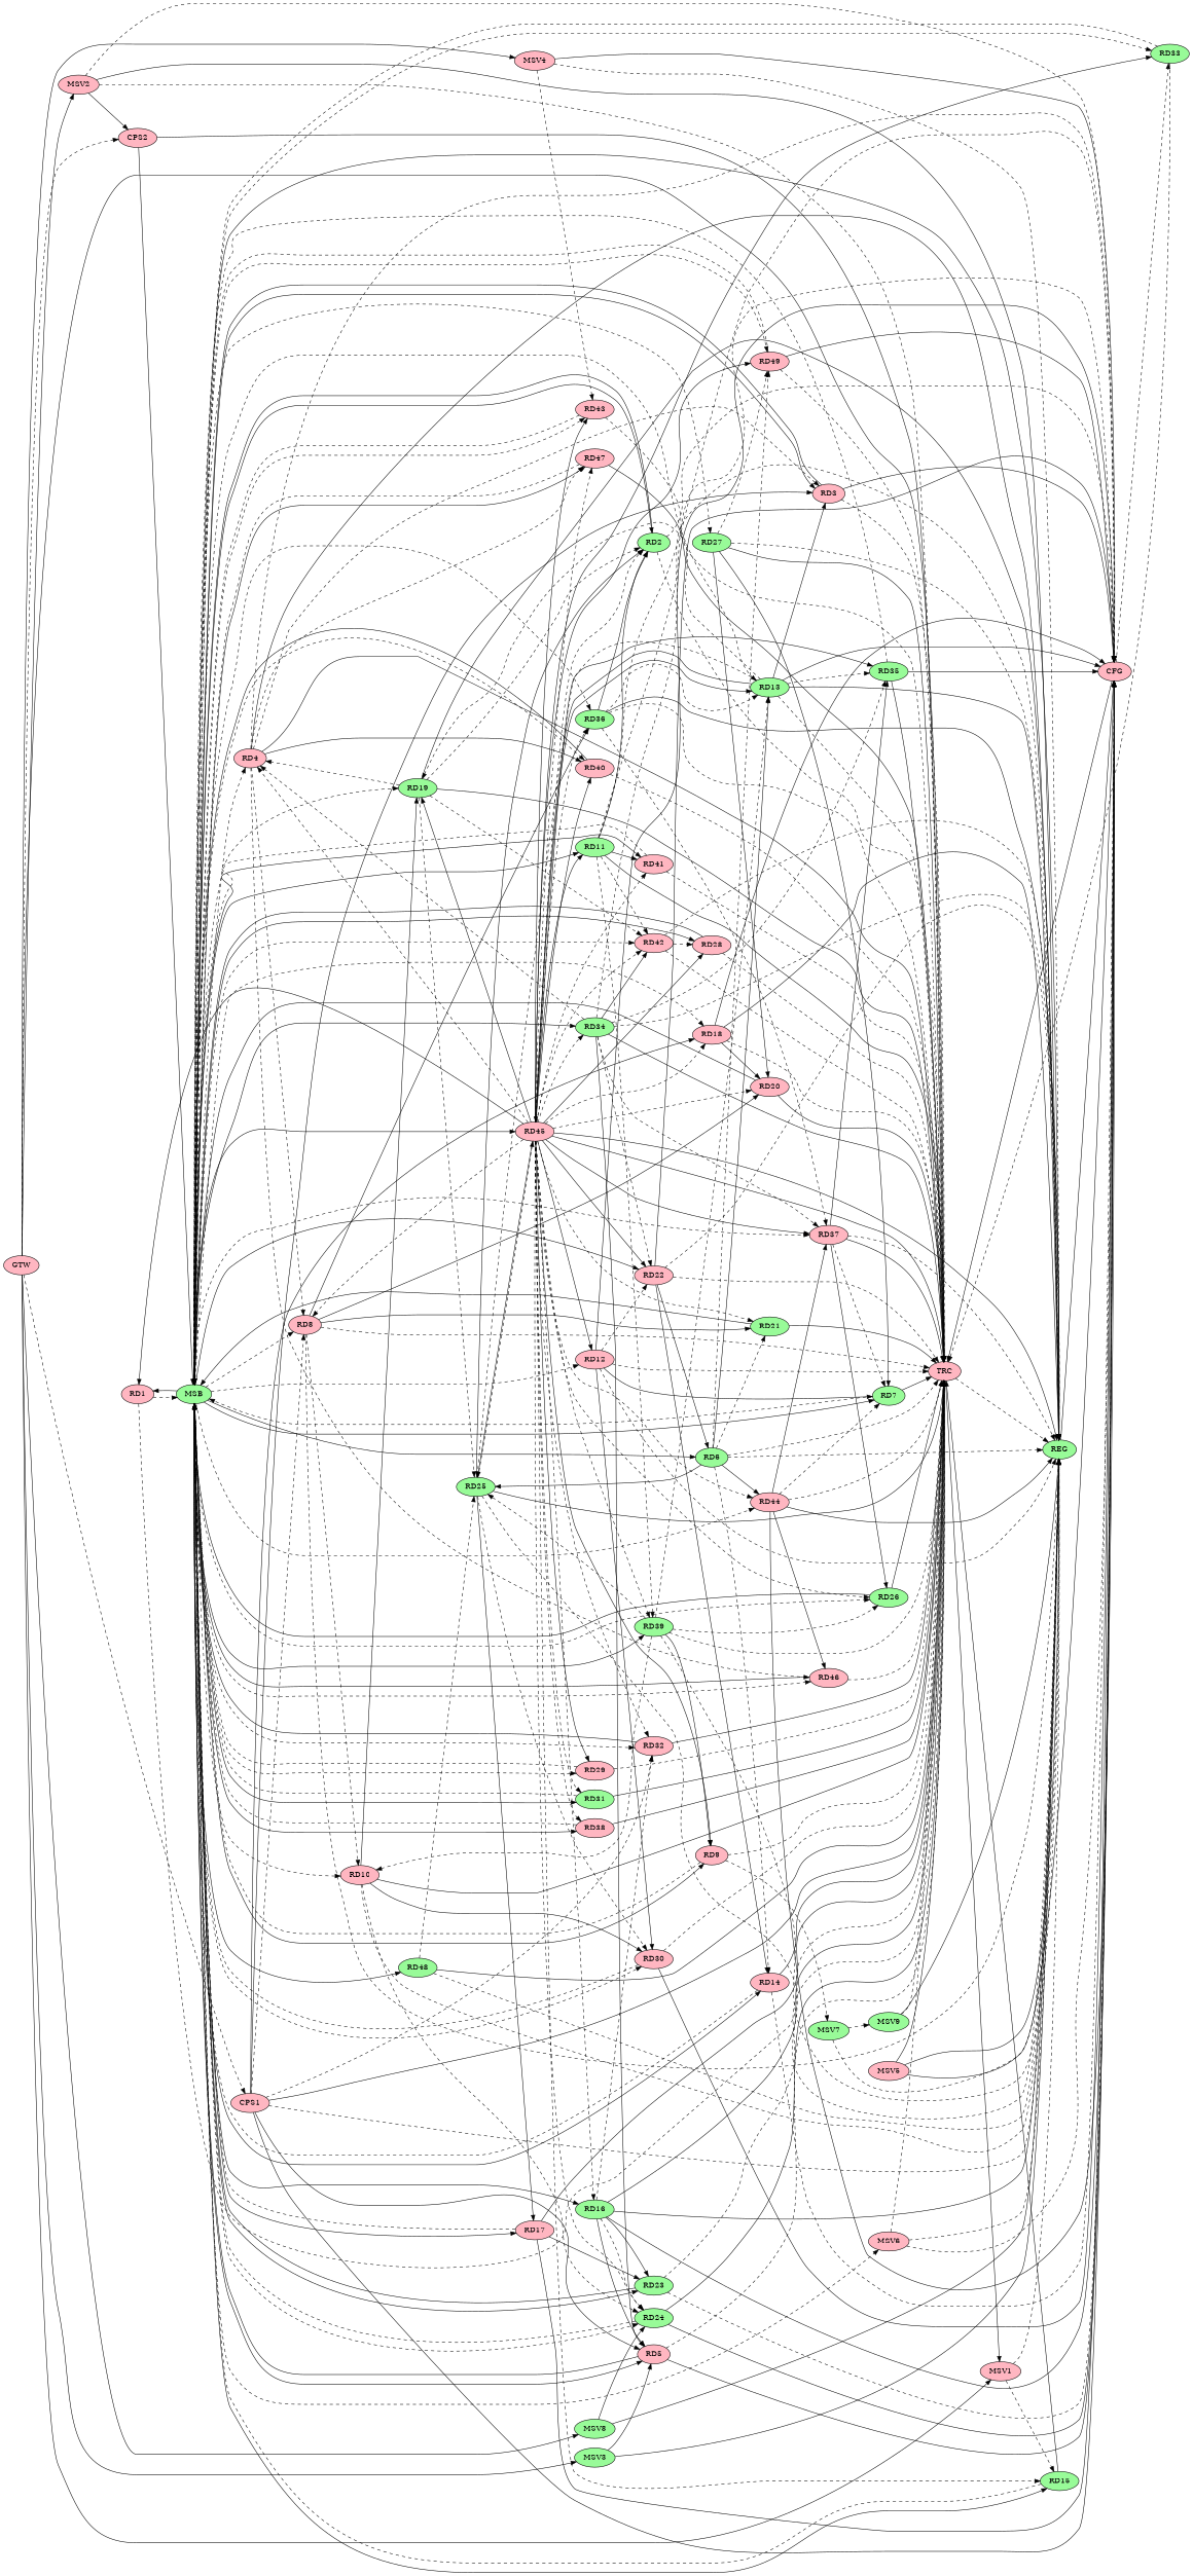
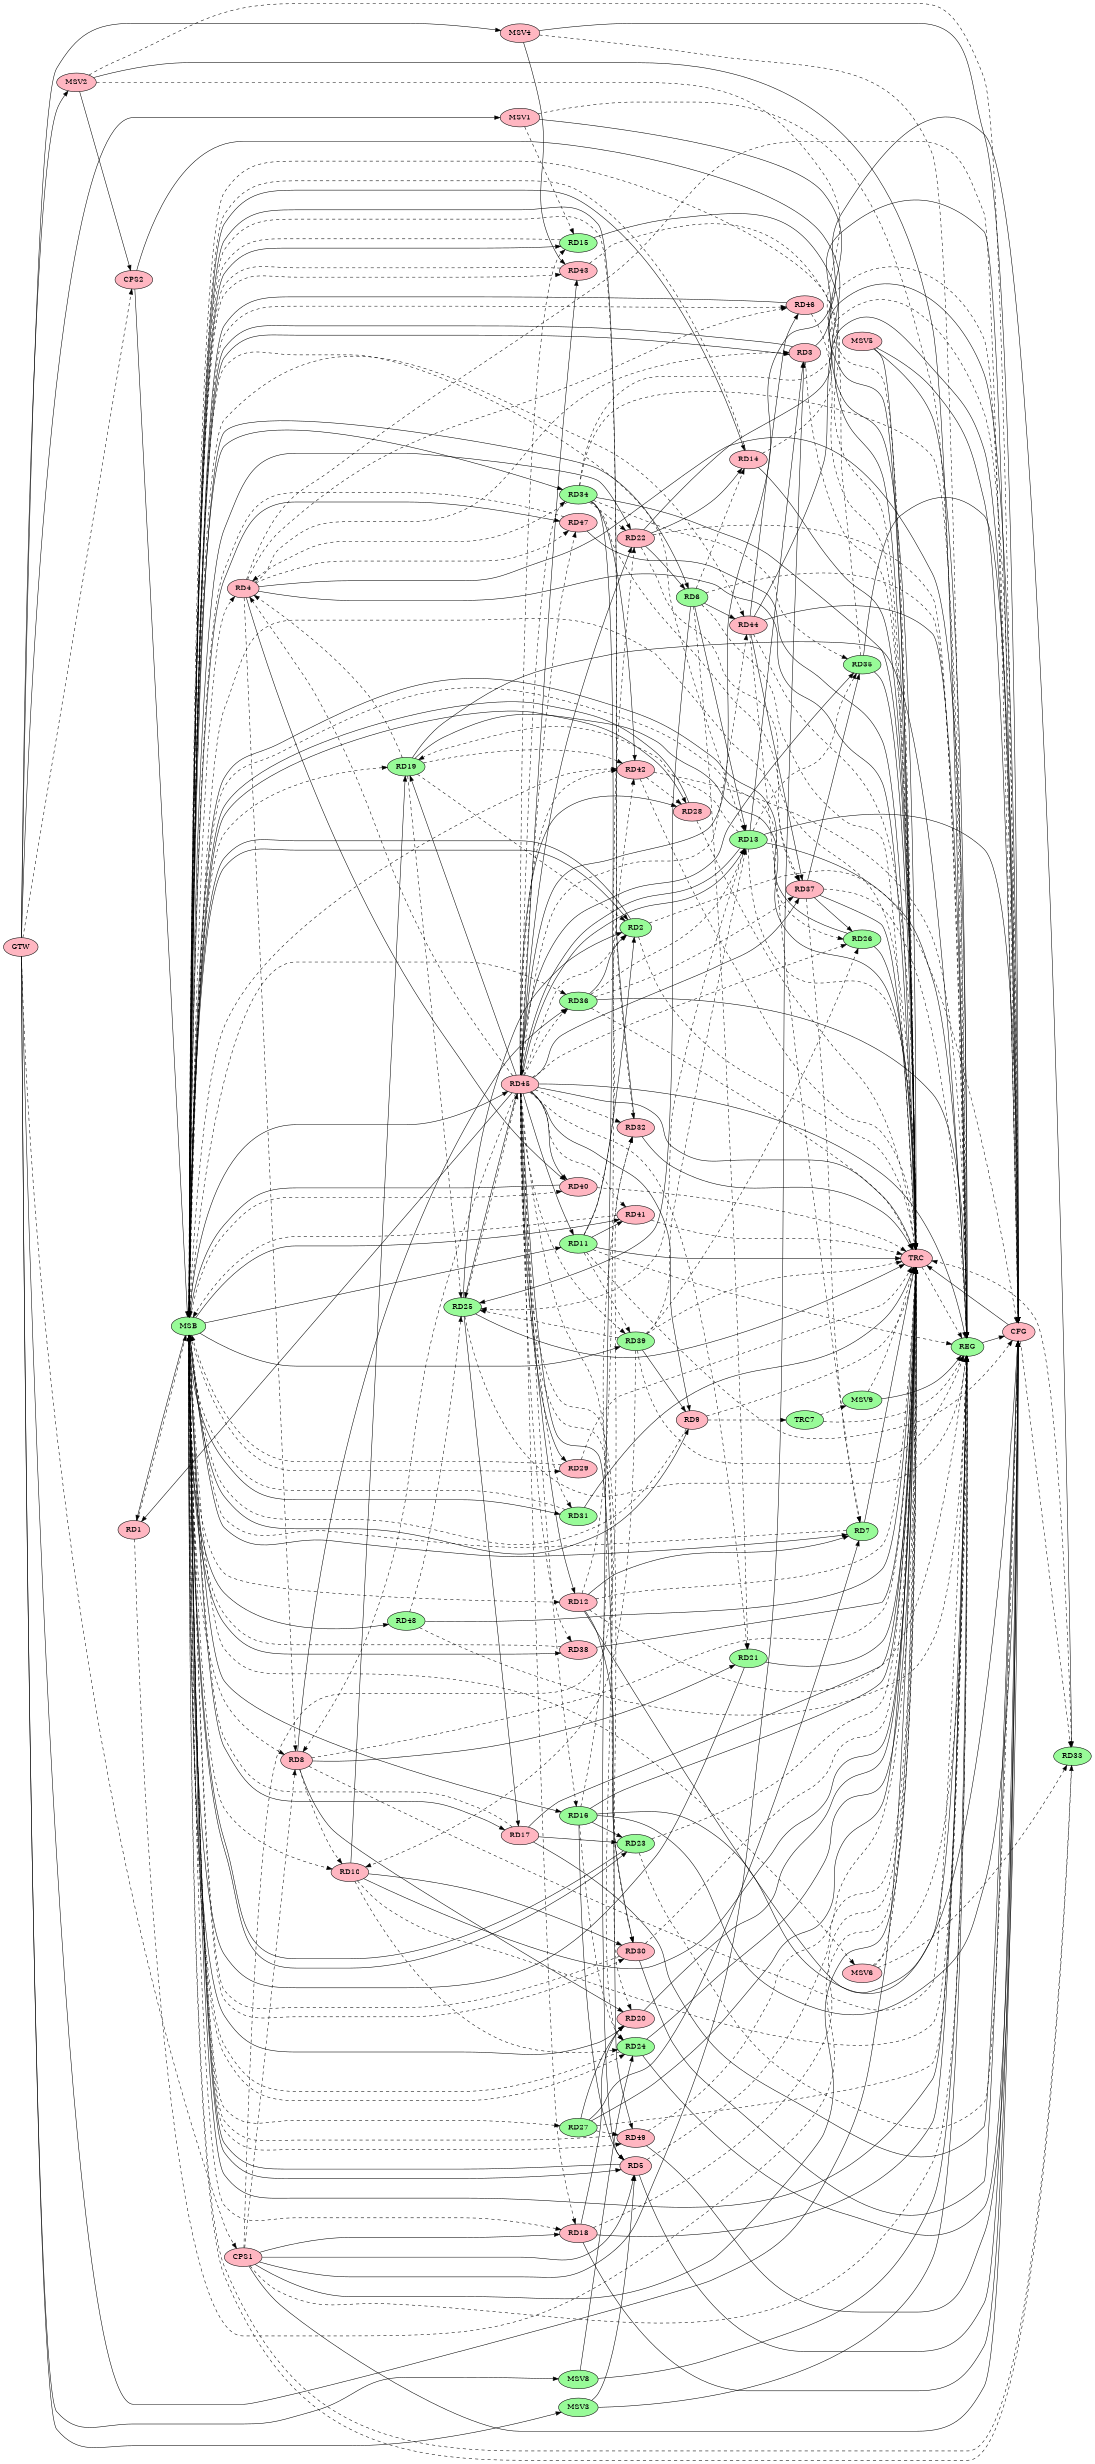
  strict digraph {
    rankdir=LR
    node [fillcolor=lightpink style=filled]
    edge [style=dashed]
    n1 [label=RD1]
    n2 [fillcolor=palegreen label=MSB]
    n3 [label=TRC]
    n4 [fillcolor=palegreen label=RD2]
    n5 [label=RD3]
    n6 [label=RD4]
    n7 [label=RD8]
    n8 [label=RD40]
    n9 [label=RD46]
    n10 [label=RD47]
    n11 [fillcolor=palegreen label=REG]
    n12 [label=RD5]
    n13 [fillcolor=palegreen label=RD6]
    n14 [fillcolor=palegreen label=RD13]
    n15 [label=RD14]
    n16 [label=RD44]
    n17 [label=RD49]
    n18 [fillcolor=palegreen label=RD7]
    n19 [label=RD10]
    n20 [fillcolor=palegreen label=RD36]
    n21 [label=RD9]
    n22 [fillcolor=palegreen label=RD19]
    n23 [fillcolor=palegreen label=RD24]
    n24 [label=RD30]
    n25 [fillcolor=palegreen label=RD11]
    n26 [fillcolor=palegreen label=RD39]
    n27 [label=RD41]
    n28 [label=RD42]
    n29 [label=RD12]
    n30 [label=RD22]
    n31 [label=RD45]
    n32 [fillcolor=palegreen label=RD15]
    n33 [fillcolor=palegreen label=RD16]
    n34 [fillcolor=palegreen label=RD23]
    n35 [label=RD32]
    n36 [label=RD17]
    n37 [label=RD18]
    n38 [fillcolor=palegreen label=RD26]
    n39 [fillcolor=palegreen label=RD27]
    n40 [label=RD28]
    n41 [label=RD29]
    n42 [fillcolor=palegreen label=RD31]
    n43 [fillcolor=palegreen label=RD33]
    n44 [fillcolor=palegreen label=RD34]
    n45 [label=RD37]
    n46 [label=RD38]
    n47 [label=RD43]
    n48 [fillcolor=palegreen label=RD48]
    n49 [label=MSV6]
    n50 [label=CFG]
    n51 [fillcolor=palegreen label=RD21]
    n52 [label=RD20]
    n53 [fillcolor=palegreen label=RD25]
    n54 [fillcolor=palegreen label=RD35]
-   n55 [fillcolor=palegreen label=MSV7]
+   n55 [fillcolor=palegreen label=TRC7]
    n56 [fillcolor=palegreen label=MSV9]
    n57 [label=MSV5]
    n58 [label=CPS1]
    n59 [label=CPS2]
    n60 [label=GTW]
    n61 [label=MSV1]
    n62 [label=MSV2]
    n63 [fillcolor=palegreen label=MSV3]
    n64 [label=MSV4]
    n65 [fillcolor=palegreen label=MSV8]
    n1 -> n2
    n1 -> n3
    n2 -> n1 [style=solid]
    n2 -> n4 [style=solid]
    n2 -> n5 [style=solid]
    n2 -> n6
    n2 -> n7
    n2 -> n8
    n2 -> n9
    n2 -> n10 [style=solid]
    n2 -> n11 [style=solid]
    n2 -> n12 [style=solid]
    n2 -> n13 [style=solid]
    n2 -> n14
    n2 -> n15 [style=solid]
    n2 -> n16
    n2 -> n17
    n2 -> n18 [style=solid]
    n2 -> n19
    n2 -> n20
    n2 -> n21 [style=solid]
    n2 -> n22
    n2 -> n23
    n2 -> n24
    n2 -> n25 [style=solid]
    n2 -> n26 [style=solid]
    n2 -> n27 [style=solid]
    n2 -> n28
    n2 -> n29
    n2 -> n30 [style=solid]
    n2 -> n31 [style=solid]
    n2 -> n32 [style=solid]
    n2 -> n33 [style=solid]
    n2 -> n34 [style=solid]
    n2 -> n35
    n2 -> n36 [style=solid]
    n2 -> n37
    n2 -> n38
    n2 -> n39
    n2 -> n40 [style=solid]
    n2 -> n41
    n2 -> n42 [style=solid]
    n2 -> n43
    n2 -> n44 [style=solid]
    n2 -> n45
    n2 -> n46 [style=solid]
    n2 -> n47
    n2 -> n48 [style=solid]
    n2 -> n49
    n3 -> n11
    n4 -> n2 [style=solid]
    n4 -> n3
    n4 -> n50
    n5 -> n2 [style=solid]
    n5 -> n3
    n5 -> n50 [style=solid]
    n6 -> n3 [style=solid]
    n6 -> n5
    n6 -> n7
    n6 -> n8 [style=solid]
    n6 -> n9
    n6 -> n10
    n6 -> n11 [style=solid]
    n6 -> n50
    n7 -> n3
    n7 -> n11
    n7 -> n19
    n7 -> n20 [style=solid]
    n7 -> n51 [style=solid]
    n7 -> n52 [style=solid]
    n8 -> n2 [style=solid]
    n8 -> n3
    n9 -> n2 [style=solid]
    n9 -> n3
    n10 -> n2
    n10 -> n3 [style=solid]
    n11 -> n50 [style=solid]
    n12 -> n2 [style=solid]
    n12 -> n3
    n12 -> n50 [style=solid]
    n13 -> n3
    n13 -> n11
    n13 -> n14 [style=solid]
    n13 -> n15
    n13 -> n16 [style=solid]
-   n13 -> n17
    n13 -> n51
    n13 -> n53 [style=solid]
    n14 -> n3
    n14 -> n5 [style=solid]
    n14 -> n11 [style=solid]
    n14 -> n22
    n14 -> n31 [style=solid]
    n14 -> n50 [style=solid]
    n14 -> n53
    n14 -> n54
    n15 -> n2
    n15 -> n3 [style=solid]
    n15 -> n50
    n16 -> n3
    n16 -> n9 [style=solid]
    n16 -> n11 [style=solid]
    n16 -> n18
    n16 -> n45 [style=solid]
    n16 -> n50 [style=solid]
    n17 -> n2
    n17 -> n3
    n17 -> n50 [style=solid]
    n18 -> n2
    n18 -> n3 [style=solid]
    n19 -> n3 [style=solid]
    n19 -> n11
    n19 -> n22 [style=solid]
    n19 -> n23
    n19 -> n24 [style=solid]
    n20 -> n3
    n20 -> n4 [style=solid]
    n20 -> n11 [style=solid]
    n20 -> n14
    n20 -> n45
    n21 -> n2
    n21 -> n3
    n21 -> n55
    n22 -> n3 [style=solid]
    n22 -> n4
    n22 -> n6
    n22 -> n11 [style=solid]
    n22 -> n28
    n22 -> n53
    n23 -> n2
    n23 -> n3 [style=solid]
    n23 -> n50 [style=solid]
    n24 -> n2
    n24 -> n3
    n24 -> n50 [style=solid]
    n25 -> n3 [style=solid]
    n25 -> n4 [style=solid]
    n25 -> n11
    n25 -> n26
    n25 -> n27 [style=solid]
    n25 -> n28
    n25 -> n50
    n26 -> n3
    n26 -> n11
    n26 -> n14
    n26 -> n19
    n26 -> n21 [style=solid]
    n26 -> n38
    n26 -> n53
    n27 -> n2
    n27 -> n3
    n28 -> n3
    n28 -> n11
    n28 -> n40
    n29 -> n3
    n29 -> n11
    n29 -> n18 [style=solid]
    n29 -> n24 [style=solid]
    n29 -> n30
    n29 -> n50 [style=solid]
    n30 -> n3
    n30 -> n11
    n30 -> n13 [style=solid]
    n30 -> n15 [style=solid]
    n30 -> n50 [style=solid]
    n31 -> n1 [style=solid]
    n31 -> n3 [style=solid]
    n31 -> n4
    n31 -> n6
    n31 -> n7
    n31 -> n8 [style=solid]
    n31 -> n10
    n31 -> n11 [style=solid]
    n31 -> n14 [style=solid]
    n31 -> n16
    n31 -> n17 [style=solid]
    n31 -> n20
    n31 -> n21 [style=solid]
    n31 -> n22 [style=solid]
    n31 -> n23
-   n53 -> n24
+   n31 -> n24
    n31 -> n25 [style=solid]
    n31 -> n26
    n31 -> n27
    n31 -> n28
    n31 -> n29 [style=solid]
    n31 -> n30 [style=solid]
    n31 -> n32
    n31 -> n33
    n31 -> n35
    n31 -> n37
    n31 -> n38
    n31 -> n40 [style=solid]
    n31 -> n41 [style=solid]
    n31 -> n42
    n31 -> n43 [style=solid]
    n31 -> n44
    n31 -> n45 [style=solid]
    n31 -> n46
    n31 -> n47 [style=solid]
    n31 -> n51
    n31 -> n52
    n31 -> n53 [style=solid]
    n31 -> n54 [style=solid]
    n32 -> n2
    n32 -> n3 [style=solid]
    n33 -> n3 [style=solid]
    n33 -> n11 [style=solid]
    n33 -> n12 [style=solid]
    n33 -> n23
    n33 -> n34 [style=solid]
    n33 -> n35
    n33 -> n50 [style=solid]
    n34 -> n2 [style=solid]
    n34 -> n3
    n34 -> n50
    n35 -> n2 [style=solid]
    n35 -> n3 [style=solid]
    n36 -> n2
    n36 -> n3 [style=solid]
    n36 -> n34 [style=solid]
    n36 -> n50 [style=solid]
    n37 -> n3
    n37 -> n11 [style=solid]
    n37 -> n50 [style=solid]
    n37 -> n52 [style=solid]
    n38 -> n2 [style=solid]
    n38 -> n3 [style=solid]
    n39 -> n3 [style=solid]
    n39 -> n11
    n39 -> n17
    n39 -> n18 [style=solid]
    n39 -> n52 [style=solid]
    n40 -> n2 [style=solid]
    n40 -> n3
    n41 -> n2
    n41 -> n3
    n42 -> n2
    n42 -> n3 [style=solid]
    n43 -> n2
    n43 -> n3
    n44 -> n3 [style=solid]
    n44 -> n6
    n44 -> n11
    n44 -> n12 [style=solid]
    n44 -> n28 [style=solid]
    n44 -> n30
    n44 -> n45
    n44 -> n50
    n44 -> n54
    n45 -> n3 [style=solid]
    n45 -> n11
    n45 -> n18
    n45 -> n38 [style=solid]
    n45 -> n54 [style=solid]
    n46 -> n2
    n46 -> n3 [style=solid]
    n47 -> n2
    n47 -> n3
    n48 -> n3 [style=solid]
    n48 -> n11
    n48 -> n53
    n49 -> n3
    n49 -> n11
-   n49 -> n50
+   n49 -> n43
    n50 -> n3 [style=solid]
    n50 -> n43
    n51 -> n2 [style=solid]
    n51 -> n3 [style=solid]
    n52 -> n2 [style=solid]
    n52 -> n3 [style=solid]
    n53 -> n3 [style=solid]
    n53 -> n4 [style=solid]
    n53 -> n11
    n53 -> n31
    n53 -> n36 [style=solid]
    n54 -> n2
    n54 -> n3 [style=solid]
    n54 -> n50 [style=solid]
    n55 -> n11
    n55 -> n56
    n56 -> n3
    n56 -> n11 [style=solid]
    n57 -> n3 [style=solid]
    n57 -> n11 [style=solid]
    n57 -> n50 [style=solid]
    n58 -> n3 [style=solid]
    n58 -> n5 [style=solid]
    n58 -> n7
    n58 -> n11
    n58 -> n12 [style=solid]
    n58 -> n35
    n58 -> n37 [style=solid]
    n58 -> n50 [style=solid]
    n59 -> n2 [style=solid]
    n59 -> n3 [style=solid]
    n60 -> n3 [style=solid]
    n60 -> n58
    n60 -> n59
    n60 -> n61 [style=solid]
    n60 -> n62 [style=solid]
    n60 -> n63 [style=solid]
    n60 -> n64 [style=solid]
    n60 -> n65 [style=solid]
-   n3 -> n61 [style=solid]
+   n61 -> n3 [style=solid]
    n61 -> n11
    n61 -> n32
    n62 -> n3
    n62 -> n11 [style=solid]
    n62 -> n50
    n62 -> n59 [style=solid]
    n63 -> n11 [style=solid]
    n63 -> n12 [style=solid]
    n64 -> n11
-   n64 -> n47
+   n64 -> n47 [style=solid]
    n64 -> n50 [style=solid]
    n65 -> n11 [style=solid]
    n65 -> n23 [style=solid]
  }
